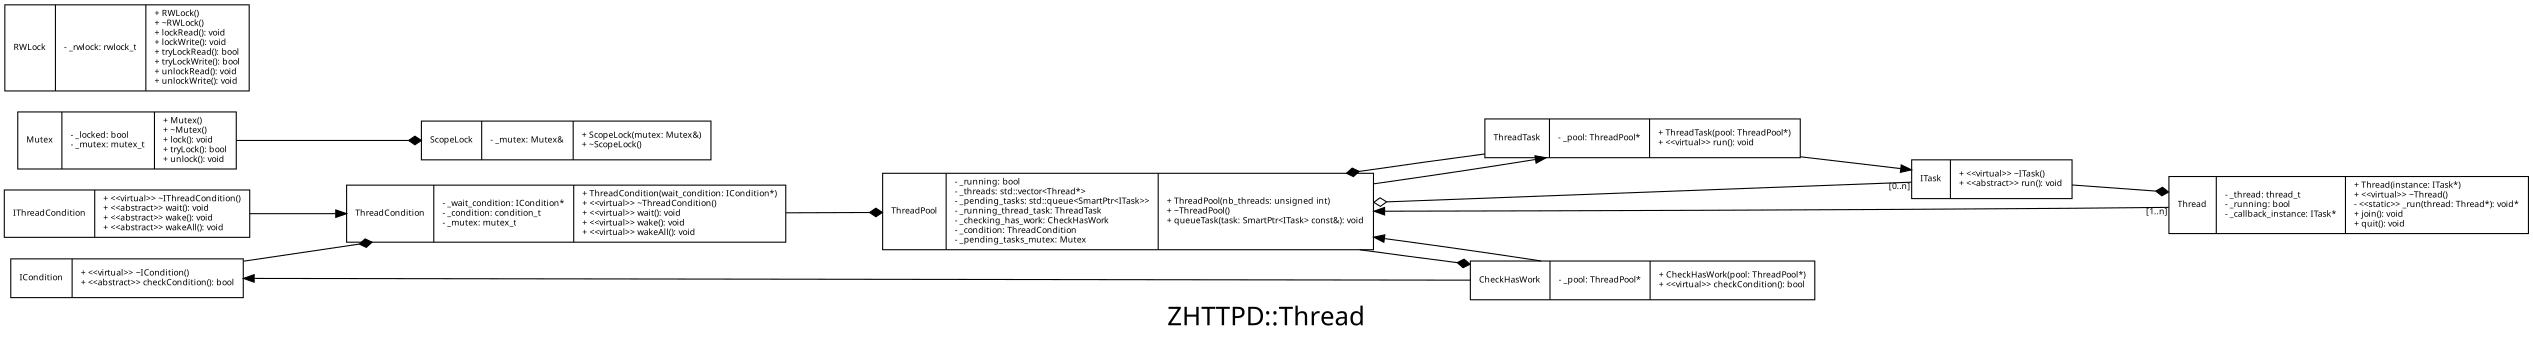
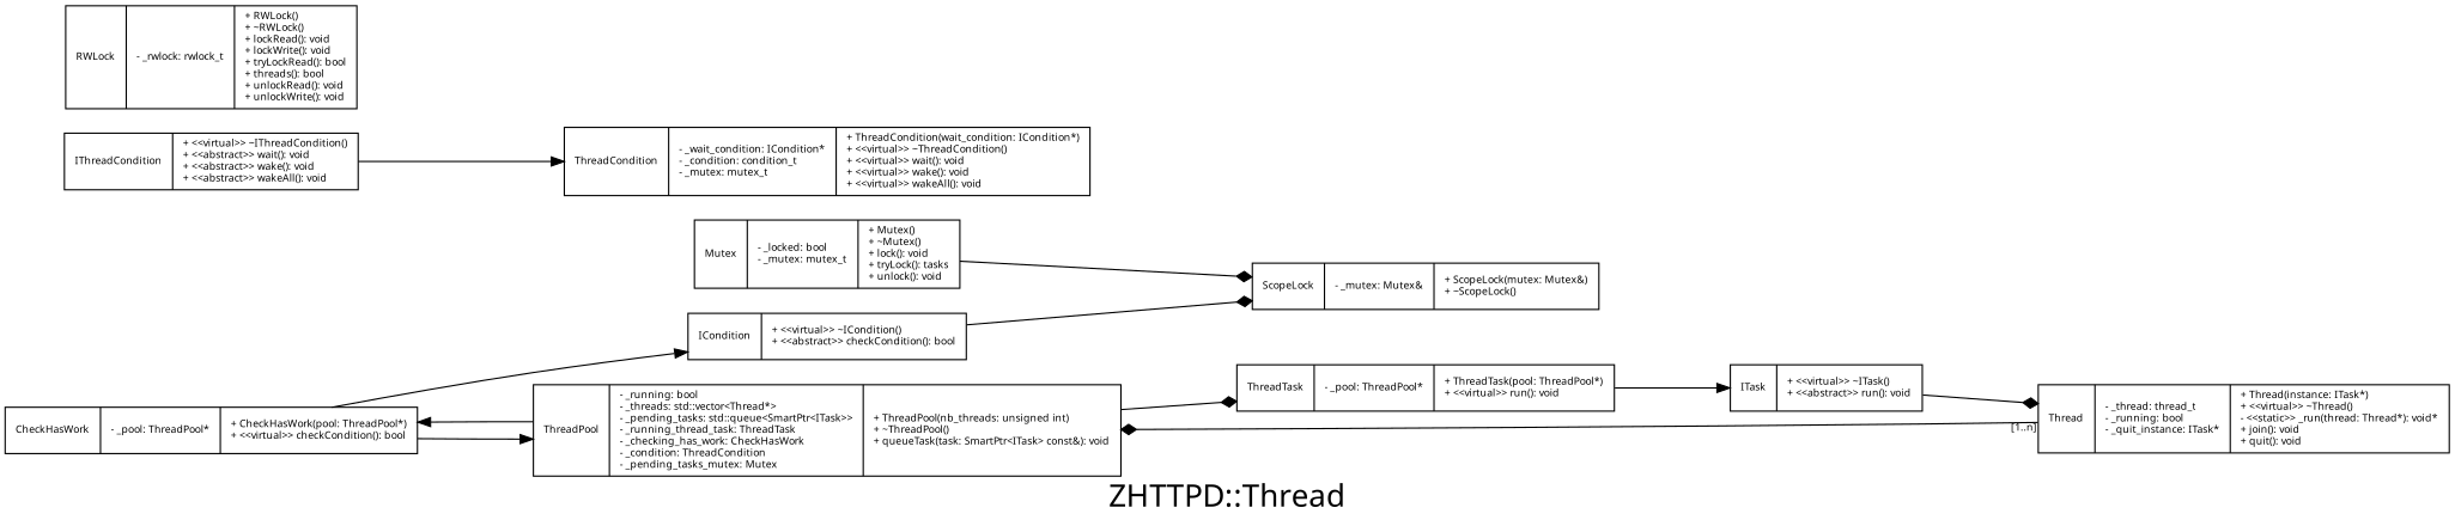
  digraph {
    compound=true
    fontname="Bitstream sans Vera"
    fontsize=24
    label="ZHTTPD::Thread"
    rankdir=LR
    ranksep=1.25
    node [fillcolor=white fontname=Monaco fontsize=8 shape=record style=filled]
    edge [arrowhead=diamond fontname=Monaco fontsize=8]
    n1 [label="{ICondition|+ \<\<virtual\>\> ~ICondition()\l+ \<\<abstract\>\> checkCondition(): bool\l}"]
    n2 [label="{ThreadCondition|- _wait_condition: ICondition*\l- _condition: condition_t\l- _mutex: mutex_t\l|+ ThreadCondition(wait_condition: ICondition*)\l+ \<\<virtual\>\> ~ThreadCondition()\l+ \<\<virtual\>\> wait(): void\l+ \<\<virtual\>\> wake(): void\l+ \<\<virtual\>\> wakeAll(): void\l}"]
    n3 [label="{ThreadPool|- _running: bool\l- _threads: std::vector\<Thread*\>\l- _pending_tasks: std::queue\<SmartPtr\<ITask\>\>\l- _running_thread_task: ThreadTask\l- _checking_has_work: CheckHasWork\l- _condition: ThreadCondition\l- _pending_tasks_mutex: Mutex\l|+ ThreadPool(nb_threads: unsigned int)\l+ ~ThreadPool()\l+ queueTask(task: SmartPtr\<ITask\> const&): void\l}"]
    n4 [label="{ITask|+ \<\<virtual\>\> ~ITask()\l+ \<\<abstract\>\> run(): void\l}"]
-   n5 [label="{Thread|- _thread: thread_t\l- _running: bool\l- _callback_instance: ITask*\l|+ Thread(instance: ITask*)\l+ \<\<virtual\>\> ~Thread()\l- \<\<static\>\> _run(thread: Thread*): void*\l+ join(): void\l+ quit(): void\l}"]
+   n5 [label="{Thread|- _thread: thread_t\l- _running: bool\l- _quit_instance: ITask*\l|+ Thread(instance: ITask*)\l+ \<\<virtual\>\> ~Thread()\l- \<\<static\>\> _run(thread: Thread*): void*\l+ join(): void\l+ quit(): void\l}"]
    n6 [label="{ThreadTask|- _pool: ThreadPool*\l|+ ThreadTask(pool: ThreadPool*)\l+ \<\<virtual\>\> run(): void\l}"]
    n7 [label="{CheckHasWork|- _pool: ThreadPool*\l|+ CheckHasWork(pool: ThreadPool*)\l+ \<\<virtual\>\> checkCondition(): bool\l}"]
    n8 [label="{IThreadCondition|+ \<\<virtual\>\> ~IThreadCondition()\l+ \<\<abstract\>\> wait(): void\l+ \<\<abstract\>\> wake(): void\l+ \<\<abstract\>\> wakeAll(): void\l}"]
-   n9 [label="{Mutex|- _locked: bool\l- _mutex: mutex_t\l|+ Mutex()\l+ ~Mutex()\l+ lock(): void\l+ tryLock(): bool\l+ unlock(): void\l}"]
+   n9 [label="{Mutex|- _locked: bool\l- _mutex: mutex_t\l|+ Mutex()\l+ ~Mutex()\l+ lock(): void\l+ tryLock(): tasks\l+ unlock(): void\l}"]
    n10 [label="{ScopeLock|- _mutex: Mutex&\l|+ ScopeLock(mutex: Mutex&)\l+ ~ScopeLock()\l}"]
-   n11 [label="{RWLock|- _rwlock: rwlock_t\l|+ RWLock()\l+ ~RWLock()\l+ lockRead(): void\l+ lockWrite(): void\l+ tryLockRead(): bool\l+ tryLockWrite(): bool\l+ unlockRead(): void\l+ unlockWrite(): void\l}"]
-   n1 -> n2
-   n2 -> n3
-   n3 -> n6 [arrowhead=normal]
-   n3 -> n7
-   n4 -> n3 [arrowhead=odiamond taillabel="[0..n]"]
+   n11 [label="{RWLock|- _rwlock: rwlock_t\l|+ RWLock()\l+ ~RWLock()\l+ lockRead(): void\l+ lockWrite(): void\l+ tryLockRead(): bool\l+ threads(): bool\l+ unlockRead(): void\l+ unlockWrite(): void\l}"]
+   n1 -> n10
+   n3 -> n6
+   n3 -> n7 [arrowhead=normal]
    n4 -> n5
-   n5 -> n3 [arrowhead=normal taillabel="[1..n]"]
-   n6 -> n3
+   n5 -> n3 [taillabel="[1..n]"]
    n6 -> n4 [arrowhead=""]
    n7 -> n1 [arrowhead=""]
    n7 -> n3 [arrowhead=normal]
    n8 -> n2 [arrowhead=""]
    n9 -> n10
  }
